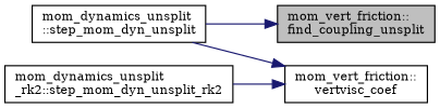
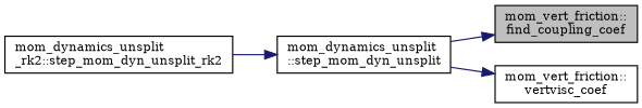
  digraph {
    fontname="DejaVu Serif"
    rankdir=RL
    node [color=black fillcolor=white fontname="DejaVu Serif" fontsize=10 shape=record style=filled]
    edge [color=midnightblue dir=back fontname="DejaVu Serif" fontsize=10 labelfontname=Helvetica labelfontsize=10 style=solid]
-   n1 [fillcolor=grey75 fontcolor=black height=0.2 label="mom_vert_friction::\lfind_coupling_unsplit" width=0.4]
+   n1 [fillcolor=grey75 fontcolor=black height=0.2 label="mom_vert_friction::\lfind_coupling_coef" width=0.4]
    n2 [height=0.2 label="mom_dynamics_unsplit\l::step_mom_dyn_unsplit" width=0.4]
    n3 [height=0.2 label="mom_vert_friction::\lvertvisc_coef" width=0.4]
    n4 [height=0.2 label="mom_dynamics_unsplit\l_rk2::step_mom_dyn_unsplit_rk2" width=0.4]
    n1 -> n2
    n3 -> n2
-   n3 -> n4
+   n2 -> n4
  }
